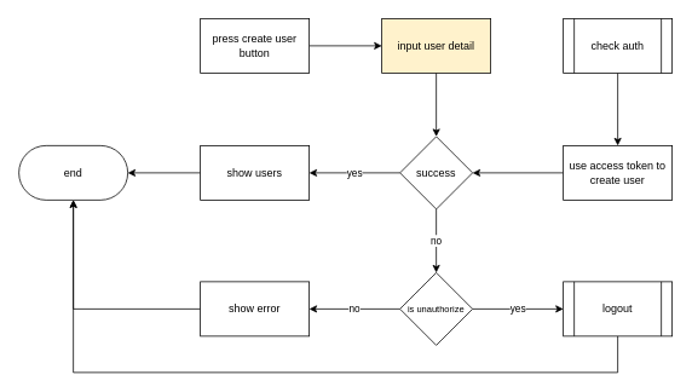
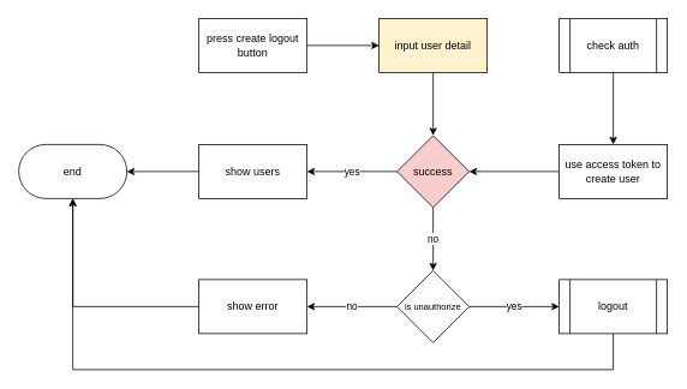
  <mxCell id="0" />
  <mxCell id="1" parent="0" />
  <mxCell id="2" value="end" style="rounded=1;whiteSpace=wrap;html=1;arcSize=50;" vertex="1" parent="1"><mxGeometry x="20" y="160" width="120" height="60" as="geometry" /></mxCell>
  <mxCell id="3" value="" style="edgeStyle=orthogonalEdgeStyle;rounded=0;orthogonalLoop=1;jettySize=auto;html=1;" edge="1" parent="1" source="4" target="6"><mxGeometry relative="1" as="geometry" /></mxCell>
- <mxCell id="4" value="press create user button" style="whiteSpace=wrap;html=1;rounded=0;arcSize=50;" vertex="1" parent="1"><mxGeometry x="220" y="20" width="120" height="60" as="geometry" /></mxCell>
+ <mxCell id="4" value="press create logout button" style="whiteSpace=wrap;html=1;rounded=0;arcSize=50;" vertex="1" parent="1"><mxGeometry x="220" y="20" width="120" height="60" as="geometry" /></mxCell>
  <mxCell id="5" value="" style="edgeStyle=orthogonalEdgeStyle;rounded=0;orthogonalLoop=1;jettySize=auto;html=1;" edge="1" parent="1" source="6" target="13"><mxGeometry relative="1" as="geometry" /></mxCell>
  <mxCell id="6" value="input user detail" style="whiteSpace=wrap;html=1;rounded=0;arcSize=50;fillColor=#fff2cc;" vertex="1" parent="1"><mxGeometry x="420" y="20" width="120" height="60" as="geometry" /></mxCell>
  <mxCell id="7" value="" style="edgeStyle=orthogonalEdgeStyle;rounded=0;orthogonalLoop=1;jettySize=auto;html=1;" edge="1" parent="1" source="8" target="10"><mxGeometry relative="1" as="geometry" /></mxCell>
  <mxCell id="8" value="check auth" style="shape=process;whiteSpace=wrap;html=1;backgroundOutline=1;" vertex="1" parent="1"><mxGeometry x="620" y="20" width="120" height="60" as="geometry" /></mxCell>
  <mxCell id="9" value="" style="edgeStyle=orthogonalEdgeStyle;rounded=0;orthogonalLoop=1;jettySize=auto;html=1;" edge="1" parent="1" source="10" target="13"><mxGeometry relative="1" as="geometry" /></mxCell>
  <mxCell id="10" value="use access token to create user" style="whiteSpace=wrap;html=1;" vertex="1" parent="1"><mxGeometry x="620" y="160" width="120" height="60" as="geometry" /></mxCell>
  <mxCell id="11" value="yes" style="edgeStyle=orthogonalEdgeStyle;rounded=0;orthogonalLoop=1;jettySize=auto;html=1;" edge="1" parent="1" source="13" target="15"><mxGeometry relative="1" as="geometry" /></mxCell>
  <mxCell id="12" value="no" style="edgeStyle=orthogonalEdgeStyle;rounded=0;orthogonalLoop=1;jettySize=auto;html=1;" edge="1" parent="1" source="13" target="18"><mxGeometry relative="1" as="geometry"><mxPoint x="480" y="300" as="targetPoint" /></mxGeometry></mxCell>
- <mxCell id="13" value="success" style="rhombus;whiteSpace=wrap;html=1;" vertex="1" parent="1"><mxGeometry x="440" y="150" width="80" height="80" as="geometry" /></mxCell>
+ <mxCell id="13" value="success" style="rhombus;whiteSpace=wrap;html=1;fillColor=#f8cecc;" vertex="1" parent="1"><mxGeometry x="440" y="150" width="80" height="80" as="geometry" /></mxCell>
  <mxCell id="14" style="edgeStyle=orthogonalEdgeStyle;rounded=0;orthogonalLoop=1;jettySize=auto;html=1;" edge="1" parent="1" source="15" target="2"><mxGeometry relative="1" as="geometry" /></mxCell>
  <mxCell id="15" value="show users" style="rounded=0;whiteSpace=wrap;html=1;" vertex="1" parent="1"><mxGeometry x="220" y="160" width="120" height="60" as="geometry" /></mxCell>
  <mxCell id="16" value="no" style="edgeStyle=orthogonalEdgeStyle;rounded=0;orthogonalLoop=1;jettySize=auto;html=1;" edge="1" parent="1" source="18" target="22"><mxGeometry relative="1" as="geometry"><mxPoint x="320" y="340" as="targetPoint" /></mxGeometry></mxCell>
  <mxCell id="17" value="yes" style="edgeStyle=orthogonalEdgeStyle;rounded=0;orthogonalLoop=1;jettySize=auto;html=1;" edge="1" parent="1" source="18" target="20"><mxGeometry relative="1" as="geometry"><mxPoint x="480" y="450" as="targetPoint" /></mxGeometry></mxCell>
  <mxCell id="18" value="&lt;font style=&quot;font-size: 10px;&quot;&gt;is unauthorize&lt;/font&gt;" style="rhombus;whiteSpace=wrap;html=1;" vertex="1" parent="1"><mxGeometry x="440" y="300" width="80" height="80" as="geometry" /></mxCell>
  <mxCell id="19" style="edgeStyle=orthogonalEdgeStyle;rounded=0;orthogonalLoop=1;jettySize=auto;html=1;" edge="1" parent="1" source="20" target="2"><mxGeometry relative="1" as="geometry"><Array as="points"><mxPoint x="680" y="410" /><mxPoint x="80" y="410" /></Array></mxGeometry></mxCell>
  <mxCell id="20" value="logout" style="shape=process;whiteSpace=wrap;html=1;backgroundOutline=1;" vertex="1" parent="1"><mxGeometry x="620" y="310" width="120" height="60" as="geometry" /></mxCell>
  <mxCell id="21" style="edgeStyle=orthogonalEdgeStyle;rounded=0;orthogonalLoop=1;jettySize=auto;html=1;" edge="1" parent="1" source="22" target="2"><mxGeometry relative="1" as="geometry" /></mxCell>
  <mxCell id="22" value="show error" style="rounded=0;whiteSpace=wrap;html=1;" vertex="1" parent="1"><mxGeometry x="220" y="310" width="120" height="60" as="geometry" /></mxCell>
